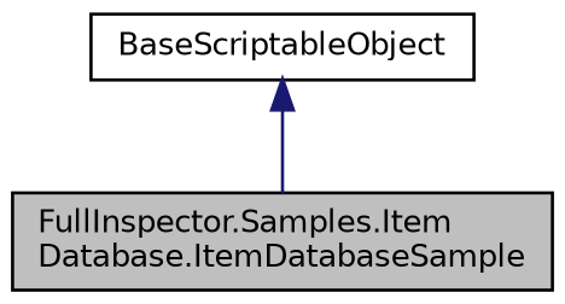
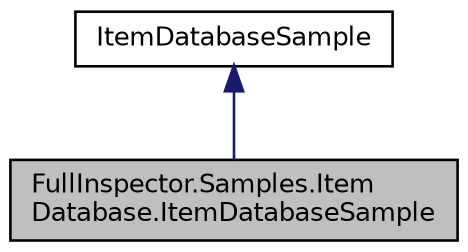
  digraph {
    node [color=black fontname=Helvetica fontsize=10 shape=record style=filled]
    n1 [fillcolor=grey75 fontcolor=black height=0.2 label="FullInspector.Samples.Item\lDatabase.ItemDatabaseSample" width=0.4]
-   n2 [fillcolor=white height=0.2 label=BaseScriptableObject width=0.4]
+   n2 [fillcolor=white height=0.2 label=ItemDatabaseSample width=0.4]
    n2 -> n1 [color=midnightblue dir=back fontname=Helvetica fontsize=10 labelfontname=Helvetica labelfontsize=10 style=solid]
  }
